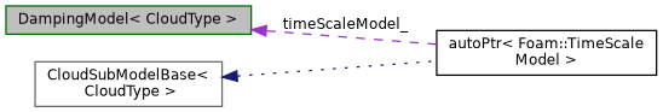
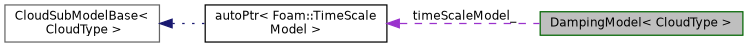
  digraph {
    rankdir=LR
    node [fontname=Helvetica fontsize=10 shape=box]
    edge [dir=back fontname=Helvetica fontsize=10 labelfontname=Helvetica labelfontsize=10]
    n1 [color=darkgreen fillcolor=grey75 fontcolor=black height=0.2 label="DampingModel\< CloudType \>" style=filled width=0.4]
    n2 [color=gray40 height=0.2 label="CloudSubModelBase\<\l CloudType \>" width=0.4]
    n3 [color=black height=0.2 label="autoPtr\< Foam::TimeScale\lModel \>" width=0.4]
    n2 -> n3 [color=midnightblue style=dotted]
-   n1 -> n3 [color=darkorchid3 label=" timeScaleModel_" style=dashed]
+   n3 -> n1 [color=darkorchid3 label=" timeScaleModel_" style=dashed]
  }
